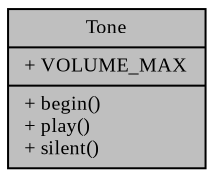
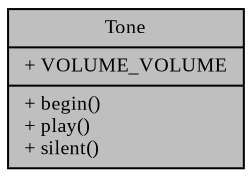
  digraph {
    fontname="Liberation Serif"
-   n1 [color=black fillcolor=grey75 fontcolor=black fontname="Liberation Serif" fontsize=10 height=0.2 label="{Tone\n|+ VOLUME_MAX\l|+ begin()\l+ play()\l+ silent()\l}" shape=record style=filled width=0.4]
+   n1 [color=black fillcolor=grey75 fontcolor=black fontname="Liberation Serif" fontsize=10 height=0.2 label="{Tone\n|+ VOLUME_VOLUME\l|+ begin()\l+ play()\l+ silent()\l}" shape=record style=filled width=0.4]
  }
